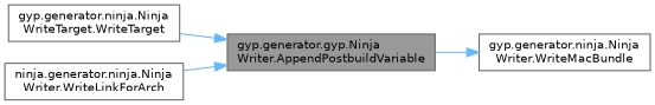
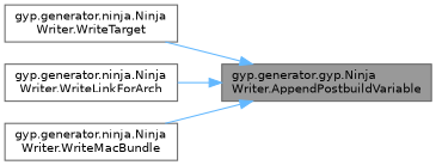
  digraph {
    rankdir=RL
    node [color=grey40 fillcolor=white fontname=Helvetica fontsize=10 shape=box style=filled]
    edge [color=steelblue1 dir=back fontname=Helvetica fontsize=10 labelfontname=Helvetica labelfontsize=10 style=solid]
    n1 [color=gray40 fillcolor=grey60 fontcolor=black height=0.2 label="gyp.generator.gyp.Ninja\lWriter.AppendPostbuildVariable" width=0.4]
-   n2 [height=0.2 label="gyp.generator.ninja.Ninja\lWriteTarget.WriteTarget" width=0.4]
-   n3 [height=0.2 label="ninja.generator.ninja.Ninja\lWriter.WriteLinkForArch" width=0.4]
+   n2 [height=0.2 label="gyp.generator.ninja.Ninja\lWriter.WriteTarget" width=0.4]
+   n3 [height=0.2 label="gyp.generator.ninja.Ninja\lWriter.WriteLinkForArch" width=0.4]
    n4 [height=0.2 label="gyp.generator.ninja.Ninja\lWriter.WriteMacBundle" width=0.4]
    n1 -> n2
    n1 -> n3
-   n4 -> n1
+   n1 -> n4
  }
